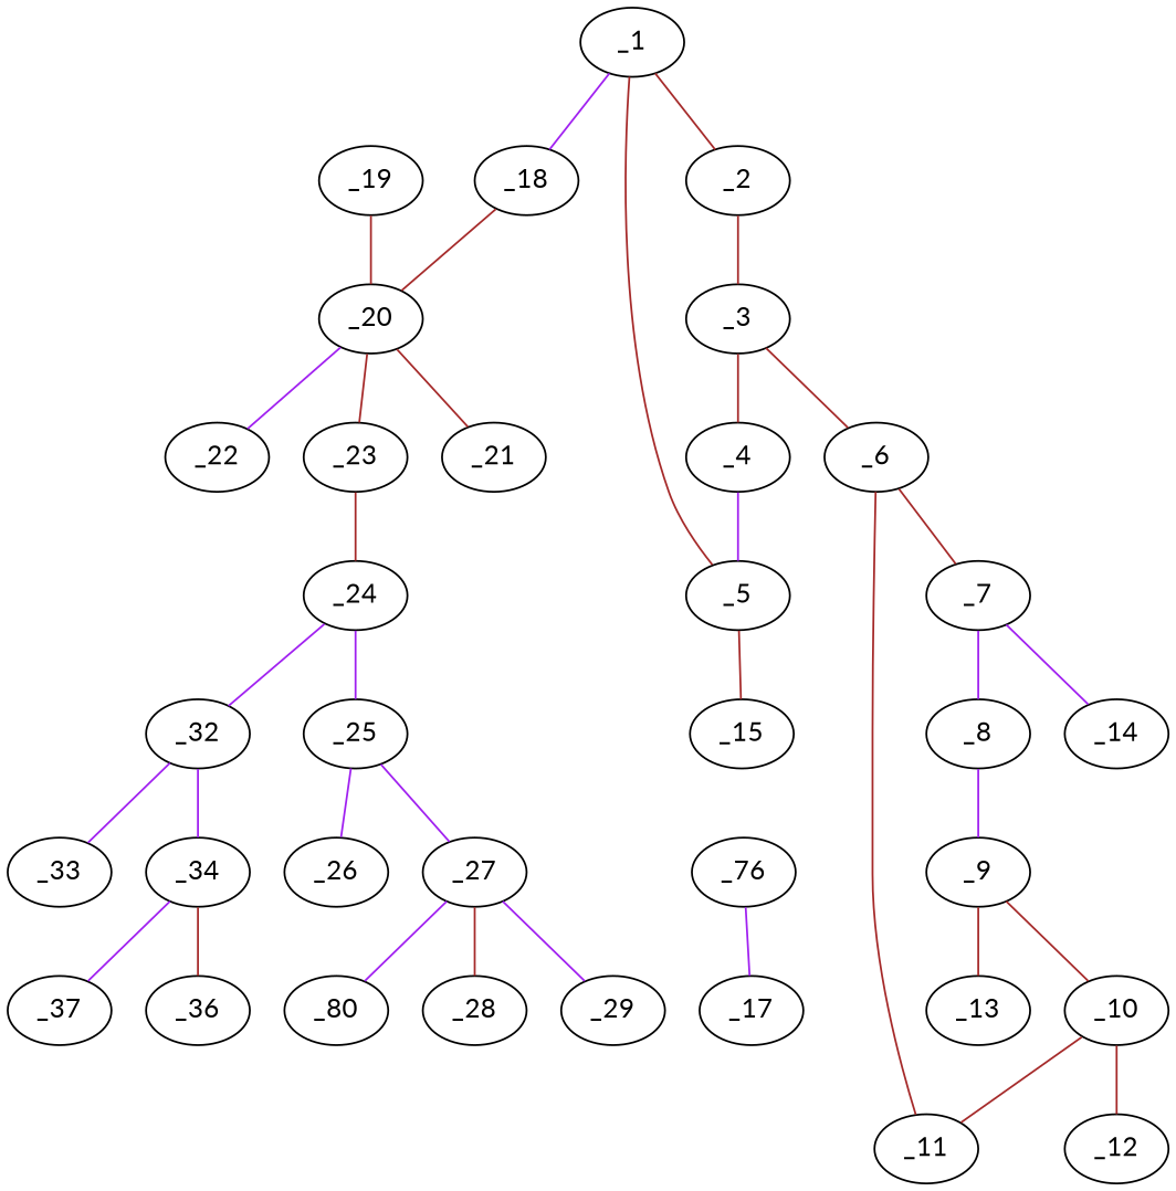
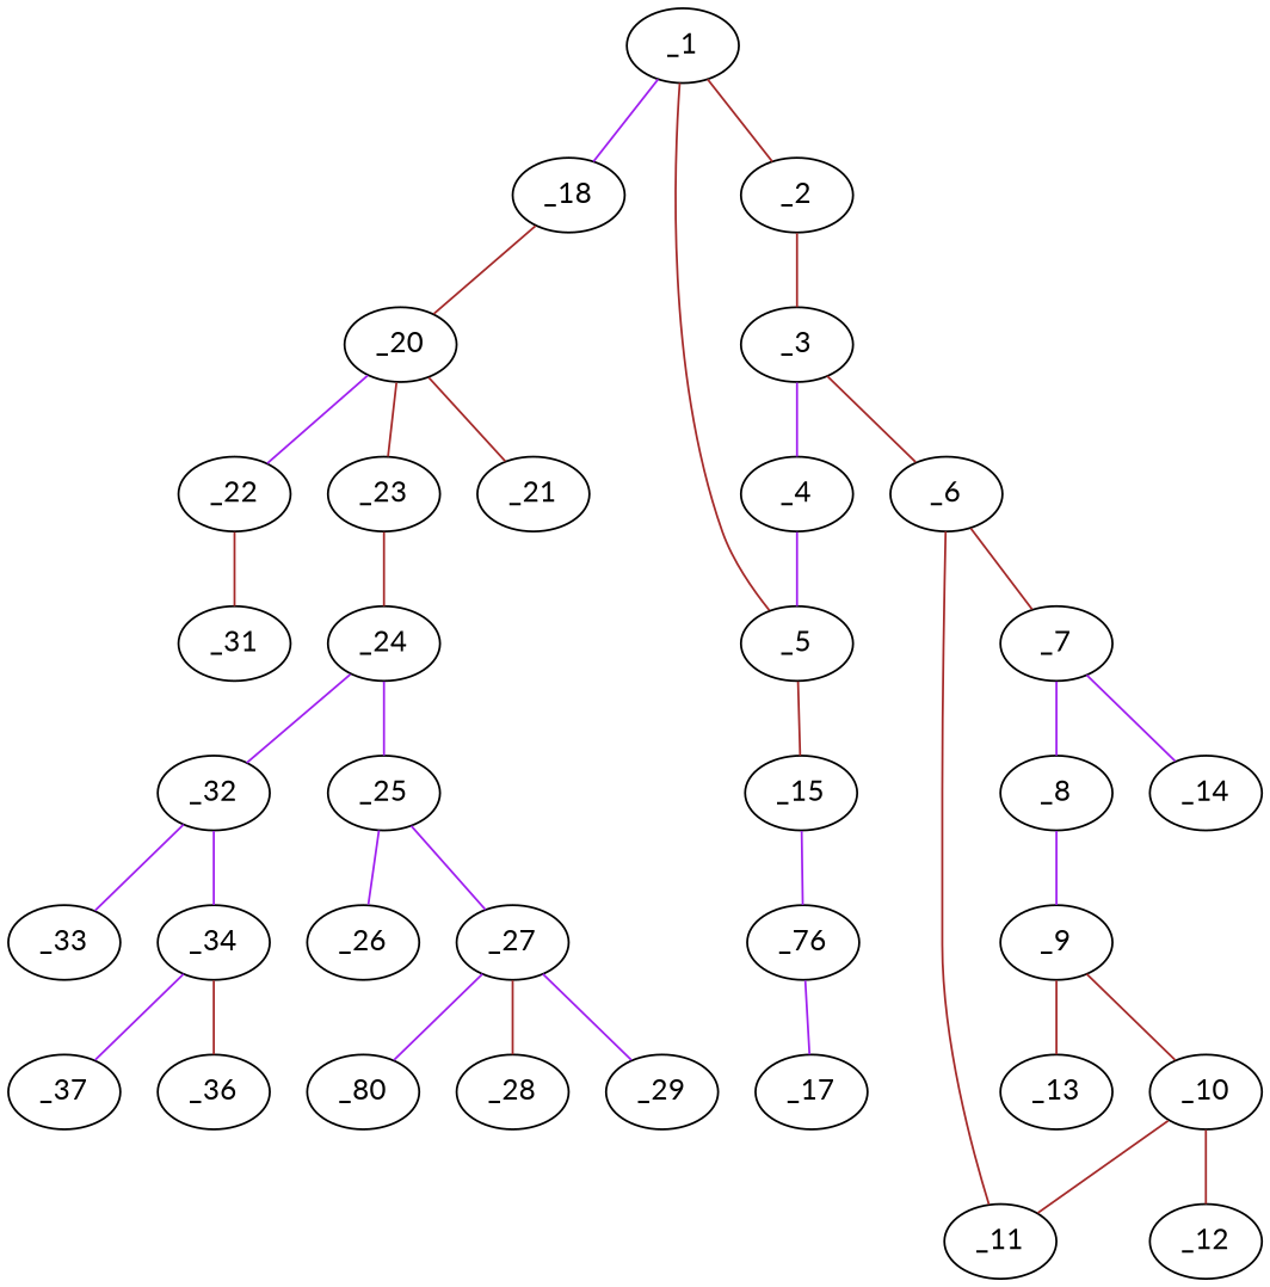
  graph {
    fontname=Lato
    node [charge=0 chem=1 fontname=Lato symbol="C  " x=8.8292 y=0.7991]
    edge [color=brown fontname=Lato valence=1]
    _1 [x=8.3292]
    _2 [chem=2 symbol="O  " x=8.0202 y=-0.1519]
    _5 [x=9.3292]
    _18 [x=7.7414 y=1.6082]
    _3 [y=-0.7397]
    _15 [chem=4 symbol="N  " x=9.917 y=1.6081]
    _20 [chem=6 symbol="P  " x=6.1591 y=2.3126]
    _4 [x=9.6382 y=-0.1519]
    _6 [chem=4 symbol="N  " y=-1.7397]
    n10 [charge=1 chem=4 label=_76 symbol="N  " x=10.9115 y=1.5036]
-   _19 [chem=2 symbol="O  " x=6.7469 y=1.5036]
    _7 [x=7.9632 y=-2.2397]
    _11 [x=9.6952 y=-2.2397]
    _8 [chem=4 symbol="N  " x=7.9632 y=-3.2397]
    _14 [chem=2 symbol="O  " x=7.0972 y=-1.7397]
    _17 [charge=-1 chem=4 symbol="N  " x=11.906 y=1.3991]
    _9 [y=-3.7397]
    _10 [x=9.6952 y=-3.2397]
    _13 [chem=2 symbol="O  " y=-4.7397]
    _12 [x=10.5612 y=-3.7397]
    _21 [chem=2 symbol="O  " x=6.9681 y=2.9004]
    _22 [chem=2 symbol="O  " x=5.5713 y=3.1217]
    _23 [chem=2 symbol="O  " x=5.3501 y=1.7249]
+   _31 [x=4.5768 y=3.0171]
    _24 [x=5.4546 y=0.7303]
    _32 [x=3.989 y=3.8262]
    _25 [x=4.6456 y=0.1426]
    _33 [chem=2 symbol="O  " x=4.3958 y=4.7397]
    _34 [x=2.9945 y=3.7216]
    _26 [chem=2 symbol="O  " x=4.7501 y=-0.852]
    _27 [x=3.7321 y=0.5493]
    _28 [x=2.8185 y=0.956]
    _29 [x=4.1388 y=1.4628]
    n34 [label=_80 x=3.3253 y=-0.3642]
    _36 [x=3.099 y=2.7271]
    _37 [x=2.89 y=4.7162]
    _1 -- _2
    _1 -- _5
    _1 -- _18 [color=purple]
    _2 -- _3
    _5 -- _15
    _18 -- _20
-   _3 -- _4
+   _3 -- _4 [color=purple]
    _3 -- _6
+   _15 -- n10 [color=purple valence=2]
    _20 -- _21 [valence=2]
    _20 -- _22 [color=purple]
    _20 -- _23
    _4 -- _5 [color=purple]
    _6 -- _7
    _6 -- _11
    n10 -- _17 [color=purple valence=2]
-   _19 -- _20
    _7 -- _8 [color=purple]
    _7 -- _14 [color=purple valence=2]
    _8 -- _9 [color=purple]
    _9 -- _10
    _9 -- _13 [valence=2]
    _10 -- _11 [valence=2]
    _10 -- _12
+   _22 -- _31
    _23 -- _24
    _24 -- _32 [color=purple]
    _24 -- _25 [color=purple]
    _32 -- _33 [color=purple valence=2]
    _32 -- _34 [color=purple]
    _25 -- _26 [color=purple valence=2]
    _25 -- _27 [color=purple]
    _34 -- _36
    _34 -- _37 [color=purple]
    _27 -- _28
    _27 -- _29 [color=purple]
    _27 -- n34 [color=purple]
  }
